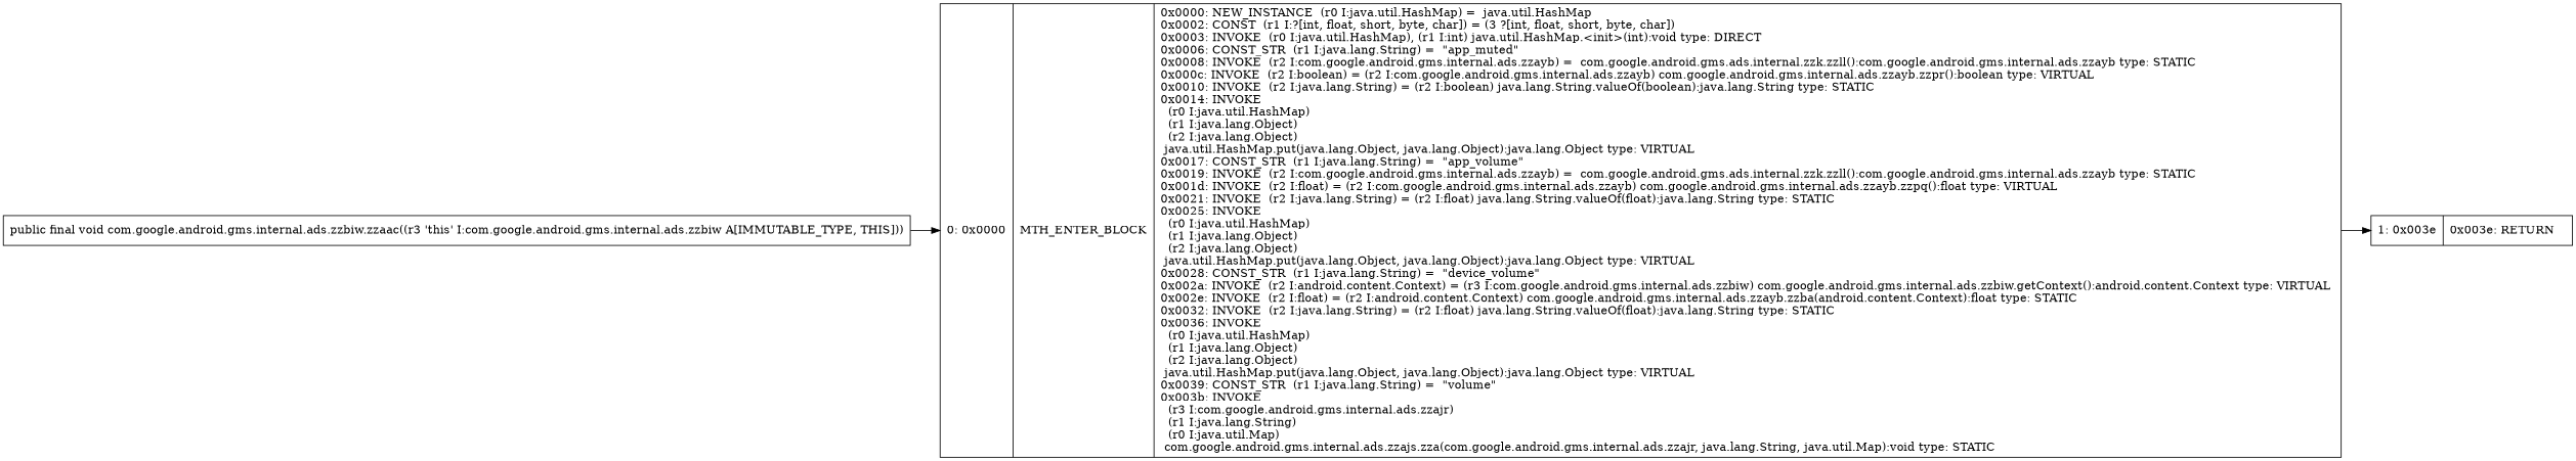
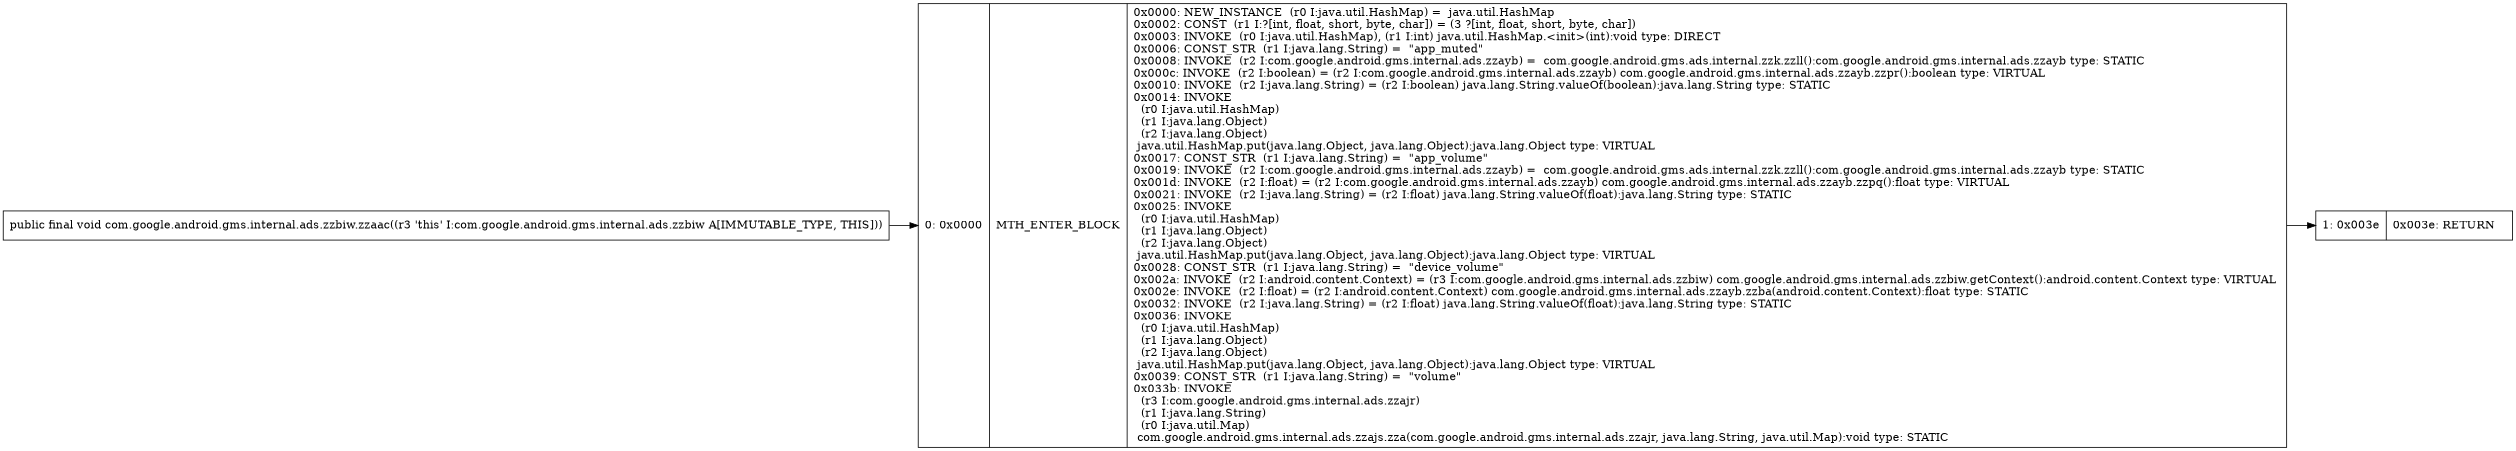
  digraph {
    rankdir=LR
    node [shape=record]
-   n1 [label="{0\:\ 0x0000|MTH_ENTER_BLOCK\l|0x0000: NEW_INSTANCE  (r0 I:java.util.HashMap) =  java.util.HashMap \l0x0002: CONST  (r1 I:?[int, float, short, byte, char]) = (3 ?[int, float, short, byte, char]) \l0x0003: INVOKE  (r0 I:java.util.HashMap), (r1 I:int) java.util.HashMap.\<init\>(int):void type: DIRECT \l0x0006: CONST_STR  (r1 I:java.lang.String) =  \"app_muted\" \l0x0008: INVOKE  (r2 I:com.google.android.gms.internal.ads.zzayb) =  com.google.android.gms.ads.internal.zzk.zzll():com.google.android.gms.internal.ads.zzayb type: STATIC \l0x000c: INVOKE  (r2 I:boolean) = (r2 I:com.google.android.gms.internal.ads.zzayb) com.google.android.gms.internal.ads.zzayb.zzpr():boolean type: VIRTUAL \l0x0010: INVOKE  (r2 I:java.lang.String) = (r2 I:boolean) java.lang.String.valueOf(boolean):java.lang.String type: STATIC \l0x0014: INVOKE  \l  (r0 I:java.util.HashMap)\l  (r1 I:java.lang.Object)\l  (r2 I:java.lang.Object)\l java.util.HashMap.put(java.lang.Object, java.lang.Object):java.lang.Object type: VIRTUAL \l0x0017: CONST_STR  (r1 I:java.lang.String) =  \"app_volume\" \l0x0019: INVOKE  (r2 I:com.google.android.gms.internal.ads.zzayb) =  com.google.android.gms.ads.internal.zzk.zzll():com.google.android.gms.internal.ads.zzayb type: STATIC \l0x001d: INVOKE  (r2 I:float) = (r2 I:com.google.android.gms.internal.ads.zzayb) com.google.android.gms.internal.ads.zzayb.zzpq():float type: VIRTUAL \l0x0021: INVOKE  (r2 I:java.lang.String) = (r2 I:float) java.lang.String.valueOf(float):java.lang.String type: STATIC \l0x0025: INVOKE  \l  (r0 I:java.util.HashMap)\l  (r1 I:java.lang.Object)\l  (r2 I:java.lang.Object)\l java.util.HashMap.put(java.lang.Object, java.lang.Object):java.lang.Object type: VIRTUAL \l0x0028: CONST_STR  (r1 I:java.lang.String) =  \"device_volume\" \l0x002a: INVOKE  (r2 I:android.content.Context) = (r3 I:com.google.android.gms.internal.ads.zzbiw) com.google.android.gms.internal.ads.zzbiw.getContext():android.content.Context type: VIRTUAL \l0x002e: INVOKE  (r2 I:float) = (r2 I:android.content.Context) com.google.android.gms.internal.ads.zzayb.zzba(android.content.Context):float type: STATIC \l0x0032: INVOKE  (r2 I:java.lang.String) = (r2 I:float) java.lang.String.valueOf(float):java.lang.String type: STATIC \l0x0036: INVOKE  \l  (r0 I:java.util.HashMap)\l  (r1 I:java.lang.Object)\l  (r2 I:java.lang.Object)\l java.util.HashMap.put(java.lang.Object, java.lang.Object):java.lang.Object type: VIRTUAL \l0x0039: CONST_STR  (r1 I:java.lang.String) =  \"volume\" \l0x003b: INVOKE  \l  (r3 I:com.google.android.gms.internal.ads.zzajr)\l  (r1 I:java.lang.String)\l  (r0 I:java.util.Map)\l com.google.android.gms.internal.ads.zzajs.zza(com.google.android.gms.internal.ads.zzajr, java.lang.String, java.util.Map):void type: STATIC \l}"]
+   n1 [label="{0\:\ 0x0000|MTH_ENTER_BLOCK\l|0x0000: NEW_INSTANCE  (r0 I:java.util.HashMap) =  java.util.HashMap \l0x0002: CONST  (r1 I:?[int, float, short, byte, char]) = (3 ?[int, float, short, byte, char]) \l0x0003: INVOKE  (r0 I:java.util.HashMap), (r1 I:int) java.util.HashMap.\<init\>(int):void type: DIRECT \l0x0006: CONST_STR  (r1 I:java.lang.String) =  \"app_muted\" \l0x0008: INVOKE  (r2 I:com.google.android.gms.internal.ads.zzayb) =  com.google.android.gms.ads.internal.zzk.zzll():com.google.android.gms.internal.ads.zzayb type: STATIC \l0x000c: INVOKE  (r2 I:boolean) = (r2 I:com.google.android.gms.internal.ads.zzayb) com.google.android.gms.internal.ads.zzayb.zzpr():boolean type: VIRTUAL \l0x0010: INVOKE  (r2 I:java.lang.String) = (r2 I:boolean) java.lang.String.valueOf(boolean):java.lang.String type: STATIC \l0x0014: INVOKE  \l  (r0 I:java.util.HashMap)\l  (r1 I:java.lang.Object)\l  (r2 I:java.lang.Object)\l java.util.HashMap.put(java.lang.Object, java.lang.Object):java.lang.Object type: VIRTUAL \l0x0017: CONST_STR  (r1 I:java.lang.String) =  \"app_volume\" \l0x0019: INVOKE  (r2 I:com.google.android.gms.internal.ads.zzayb) =  com.google.android.gms.ads.internal.zzk.zzll():com.google.android.gms.internal.ads.zzayb type: STATIC \l0x001d: INVOKE  (r2 I:float) = (r2 I:com.google.android.gms.internal.ads.zzayb) com.google.android.gms.internal.ads.zzayb.zzpq():float type: VIRTUAL \l0x0021: INVOKE  (r2 I:java.lang.String) = (r2 I:float) java.lang.String.valueOf(float):java.lang.String type: STATIC \l0x0025: INVOKE  \l  (r0 I:java.util.HashMap)\l  (r1 I:java.lang.Object)\l  (r2 I:java.lang.Object)\l java.util.HashMap.put(java.lang.Object, java.lang.Object):java.lang.Object type: VIRTUAL \l0x0028: CONST_STR  (r1 I:java.lang.String) =  \"device_volume\" \l0x002a: INVOKE  (r2 I:android.content.Context) = (r3 I:com.google.android.gms.internal.ads.zzbiw) com.google.android.gms.internal.ads.zzbiw.getContext():android.content.Context type: VIRTUAL \l0x002e: INVOKE  (r2 I:float) = (r2 I:android.content.Context) com.google.android.gms.internal.ads.zzayb.zzba(android.content.Context):float type: STATIC \l0x0032: INVOKE  (r2 I:java.lang.String) = (r2 I:float) java.lang.String.valueOf(float):java.lang.String type: STATIC \l0x0036: INVOKE  \l  (r0 I:java.util.HashMap)\l  (r1 I:java.lang.Object)\l  (r2 I:java.lang.Object)\l java.util.HashMap.put(java.lang.Object, java.lang.Object):java.lang.Object type: VIRTUAL \l0x0039: CONST_STR  (r1 I:java.lang.String) =  \"volume\" \l0x033b: INVOKE  \l  (r3 I:com.google.android.gms.internal.ads.zzajr)\l  (r1 I:java.lang.String)\l  (r0 I:java.util.Map)\l com.google.android.gms.internal.ads.zzajs.zza(com.google.android.gms.internal.ads.zzajr, java.lang.String, java.util.Map):void type: STATIC \l}"]
    n2 [label="{1\:\ 0x003e|0x003e: RETURN   \l}"]
    n3 [label="{public final void com.google.android.gms.internal.ads.zzbiw.zzaac((r3 'this' I:com.google.android.gms.internal.ads.zzbiw A[IMMUTABLE_TYPE, THIS])) }"]
    n1 -> n2
    n3 -> n1
  }
